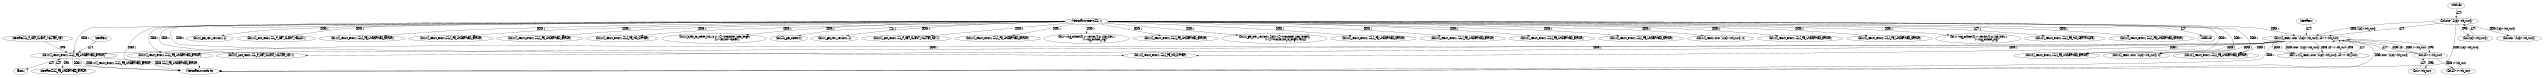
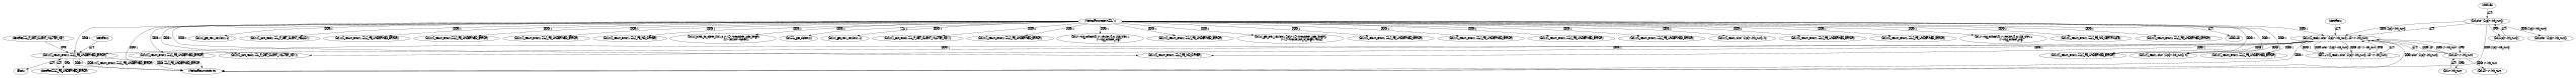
  digraph {
    fontname=Lato
    node [fontname=Lato]
    edge [fontname=Lato]
    n1 [label="(Call,ssl2_return_error(s, SSL2_PE_UNDEFINED_ERROR))"]
    n2 [label="(Block,)"]
    n3 [label="(MethodReturn,static int)"]
    n4 [label="(Identifier,SSL2_PE_UNDEFINED_ERROR)"]
    n5 [label="(Call,ssl2_read(s, (char *)&(p[s->init_num]), 10 - s->init_num))"]
    n6 [label="(Call,10 - s->init_num)"]
    n7 [label="(Call,ssl2_return_error(s, SSL2_PE_UNDEFINED_ERROR))"]
    n8 [label="(Call,ssl2_return_error(s, SSL2_PE_NO_CIPHER))"]
    n9 [label="(Call,ssl2_return_error(s, SSL2_PE_UNDEFINED_ERROR))"]
    n10 [label="(Call,i = ssl2_read(s, (char *)&(p[s->init_num]), 10 - s->init_num))"]
    n11 [label="(Call,ssl2_read(s, (char *)&(p[s->init_num]), n))"]
    n12 [label="(Call,ssl2_return_error(s, SSL2_PE_UNDEFINED_ERROR))"]
    n13 [label="(Call,ssl2_part_read(s, SSL_F_GET_CLIENT_MASTER_KEY, i))"]
    n14 [label="(Call,10 - s->init_num)"]
    n15 [label="(Call,s->init_num)"]
    n16 [label="(MethodParameterIn,SSL *s)"]
    n17 [label="(Call,ssl_get_new_session(s, 1))"]
    n18 [label="(Call,ssl2_part_read(s, SSL_F_GET_CLIENT_HELLO, i))"]
    n19 [label="(Call,ssl2_return_error(s, SSL2_PE_UNDEFINED_ERROR))"]
    n20 [label="(Call,ssl2_return_error(s,SSL2_PE_UNDEFINED_ERROR))"]
    n21 [label="(Call,ssl2_return_error(s, SSL2_PE_UNDEFINED_ERROR))"]
    n22 [label="(Call,ssl2_return_error(s, SSL2_PE_NO_CIPHER))"]
    n23 [label="(Call,ssl_bytes_to_cipher_list(s, p, s->s2->tmp.cipher_spec_length,\n                                      &s->session->ciphers))"]
    n24 [label="(Call,SSL_get_ciphers(s))"]
    n25 [label="(Call,ssl_get_new_session(s, 1))"]
    n26 [label="(Call,ssl2_part_read(s, SSL_F_GET_CLIENT_MASTER_KEY, i))"]
    n27 [label="(Call,ssl2_return_error(s, SSL2_PE_UNDEFINED_ERROR))"]
    n28 [label="(Call,s->msg_callback(0, s->version, 0, p, (size_t)len, s,\n                        s->msg_callback_arg))"]
    n29 [label="(Call,ssl2_return_error(s, SSL2_PE_UNDEFINED_ERROR))"]
    n30 [label="(Call,ssl_get_prev_session(s, &(p[s->s2->tmp.cipher_spec_length]),\n                                 s->s2->tmp.session_id_length, NULL))"]
    n31 [label="(Call,ssl2_return_error(s, SSL2_PE_UNDEFINED_ERROR))"]
    n32 [label="(Call,ssl2_return_error(s, SSL2_PE_UNDEFINED_ERROR))"]
    n33 [label="(Call,ssl2_return_error(s, SSL2_PE_UNDEFINED_ERROR))"]
    n34 [label="(Call,ssl2_return_error(s, SSL2_PE_UNDEFINED_ERROR))"]
    n35 [label="(Call,ssl2_read(s, (char *)&(p[s->init_num]), n))"]
    n36 [label="(Call,ssl2_return_error(s, SSL2_PE_UNDEFINED_ERROR))"]
    n37 [label="(Call,ssl2_return_error(s, SSL2_PE_UNDEFINED_ERROR))"]
    n38 [label="(Call,s->msg_callback(0, s->version, 0, p, (size_t)len, s,\n                        s->msg_callback_arg))"]
    n39 [label="(Call,ssl2_return_error(s, SSL2_PE_NO_CERTIFICATE))"]
    n40 [label="(Call,ssl2_return_error(s, SSL2_PE_UNDEFINED_ERROR))"]
    1000118
    n42 [label="(Call,(char *)&(p[s->init_num]))"]
    n43 [label="(Call,&(p[s->init_num]))"]
    n44 [label="(Call,(char *)&(p[s->init_num]))"]
    n45 [label="(Identifier,s)"]
    n46 [label="(Identifier,SSL_F_GET_CLIENT_MASTER_KEY)"]
    n47 [label="(Identifier,s)"]
    n48 [label=1000156]
    n1 -> n2 [label="AST: "]
    n1 -> n3 [label="DDG: ssl2_return_error(s, SSL2_PE_UNDEFINED_ERROR)"]
    n1 -> n3 [label="DDG: SSL2_PE_UNDEFINED_ERROR"]
    n1 -> n3 [label="DDG: s"]
    n1 -> n4 [label="CFG: "]
    n4 -> n1 [label="AST: "]
    n5 -> n1 [label="DDG: s"]
    n5 -> n3 [label="DDG: (char *)&(p[s->init_num])"]
    n5 -> n3 [label="DDG: s"]
    n5 -> n6 [label="CFG: "]
    n5 -> n7 [label="DDG: s"]
    n5 -> n8 [label="DDG: s"]
    n5 -> n9 [label="DDG: s"]
    n5 -> n10 [label="AST: "]
    n5 -> n10 [label="DDG: s"]
    n5 -> n10 [label="DDG: (char *)&(p[s->init_num])"]
    n5 -> n10 [label="DDG: 10 - s->init_num"]
    n5 -> n11 [label="DDG: s"]
    n5 -> n12 [label="DDG: s"]
    n5 -> n13 [label="DDG: s"]
    n6 -> n5 [label="AST: "]
    n6 -> n5 [label="DDG: 10"]
    n6 -> n5 [label="DDG: s->init_num"]
    n6 -> n14 [label="DDG: s->init_num"]
    n6 -> n15 [label="CFG: "]
    n10 -> n5 [label="CFG: "]
    n15 -> n6 [label="AST: "]
    n16 -> n1 [label="DDG: s"]
    n16 -> n3 [label="DDG: s"]
    n16 -> n5 [label="DDG: s"]
    n16 -> n7 [label="DDG: s"]
    n16 -> n8 [label="DDG: s"]
    n16 -> n9 [label="DDG: s"]
    n16 -> n11 [label="DDG: s"]
    n16 -> n12 [label="DDG: s"]
    n16 -> n13 [label="DDG: s"]
    n16 -> n17 [label="DDG: s"]
-   n18 -> n16 [label="DDG: s"]
+   n16 -> n18 [label="DDG: s"]
    n16 -> n19 [label="DDG: s"]
    n16 -> n20 [label="DDG: s"]
    n16 -> n21 [label="DDG: s"]
    n16 -> n22 [label="DDG: s"]
    n16 -> n23 [label="DDG: s"]
    n16 -> n24 [label="SSL: s"]
    n16 -> n25 [label="DDG: s"]
    n16 -> n26 [label="DDG: s"]
    n16 -> n27 [label="DDG: s"]
    n16 -> n28 [label="DDG: s"]
    n16 -> n29 [label="DDG: s"]
    n16 -> n30 [label="DDG: s"]
    n16 -> n31 [label="DDG: s"]
    n16 -> n32 [label="DDG: s"]
    n16 -> n33 [label="DDG: s"]
    n16 -> n34 [label="DDG: s"]
    n16 -> n35 [label="DDG: s"]
    n16 -> n36 [label="DDG: s"]
    n16 -> n37 [label="DDG: s"]
    n16 -> n38 [label="DDG: s"]
-   n16 -> n39 [label="AST: s"]
+   n16 -> n39 [label="DDG: s"]
    n16 -> n40 [label="DDG: s"]
    n16 -> 1000118 [label="AST: "]
    n42 -> n3 [label="DDG: &(p[s->init_num])"]
    n42 -> n5 [label="AST: "]
    n42 -> n5 [label="DDG: &(p[s->init_num])"]
    n42 -> n43 [label="CFG: "]
    n42 -> n44 [label="DDG: &(p[s->init_num])"]
    n43 -> n42 [label="AST: "]
    n45 -> n1 [label="AST: "]
    n46 -> n1 [label="CFG: "]
    n47 -> n5 [label="AST: "]
    n48 -> n42 [label="AST: "]
  }
